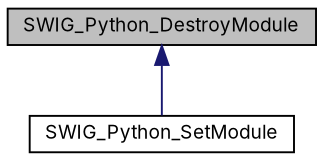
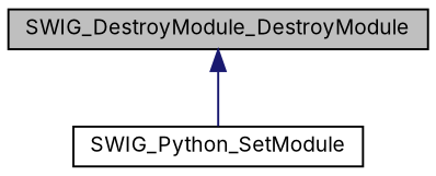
  digraph {
    rankdir=TB
    fontname=Inter
    node [color=black fontname=Inter fontsize=10 shape=record style=filled]
-   n1 [fillcolor=grey75 fontcolor=black height=0.2 label=SWIG_Python_DestroyModule width=0.4]
+   n1 [fillcolor=grey75 fontcolor=black height=0.2 label=SWIG_DestroyModule_DestroyModule width=0.4]
    n2 [fillcolor=white height=0.2 label=SWIG_Python_SetModule width=0.4]
    n1 -> n2 [color=midnightblue dir=back fontname=Inter fontsize=10 labelfontname=Helvetica labelfontsize=10 style=solid]
  }
